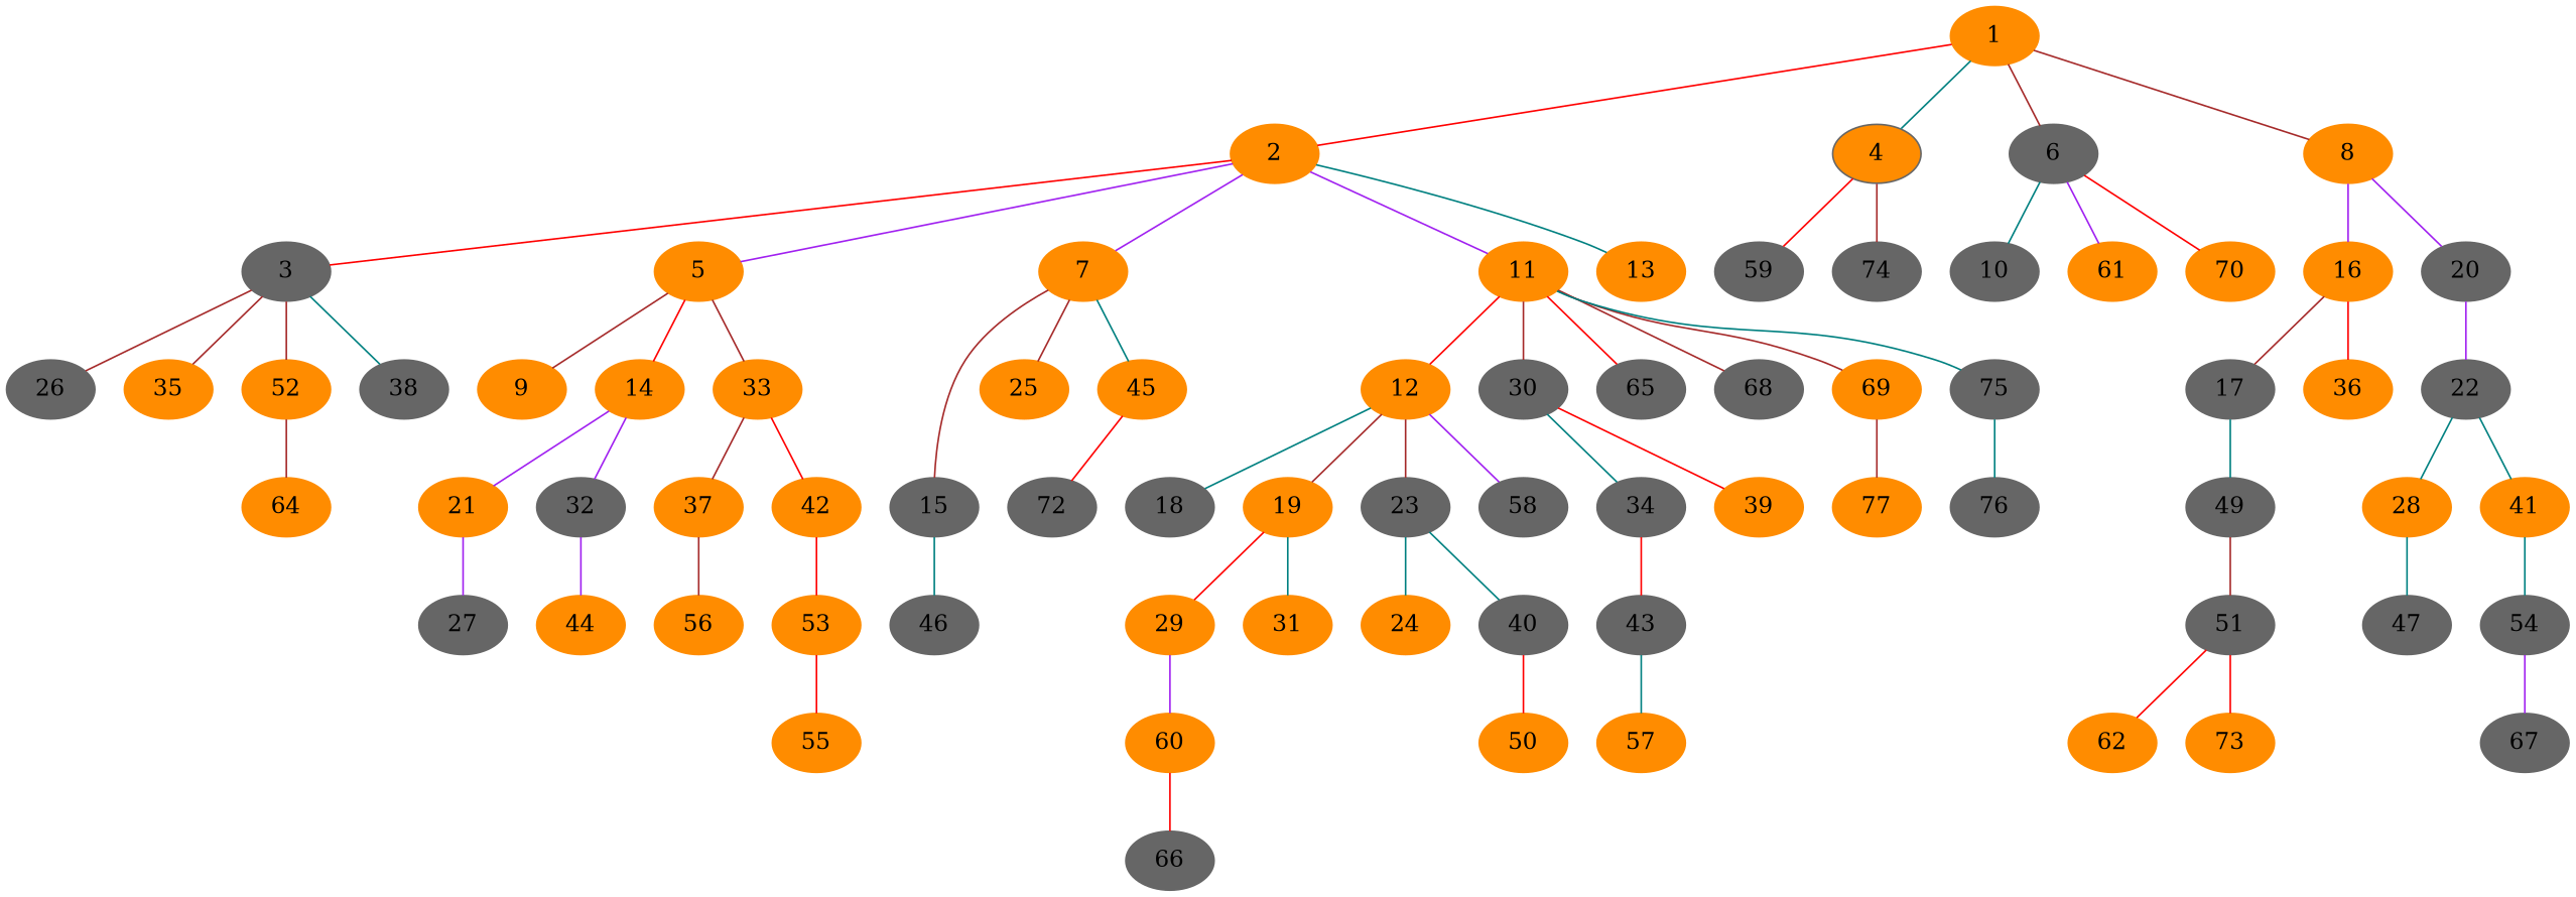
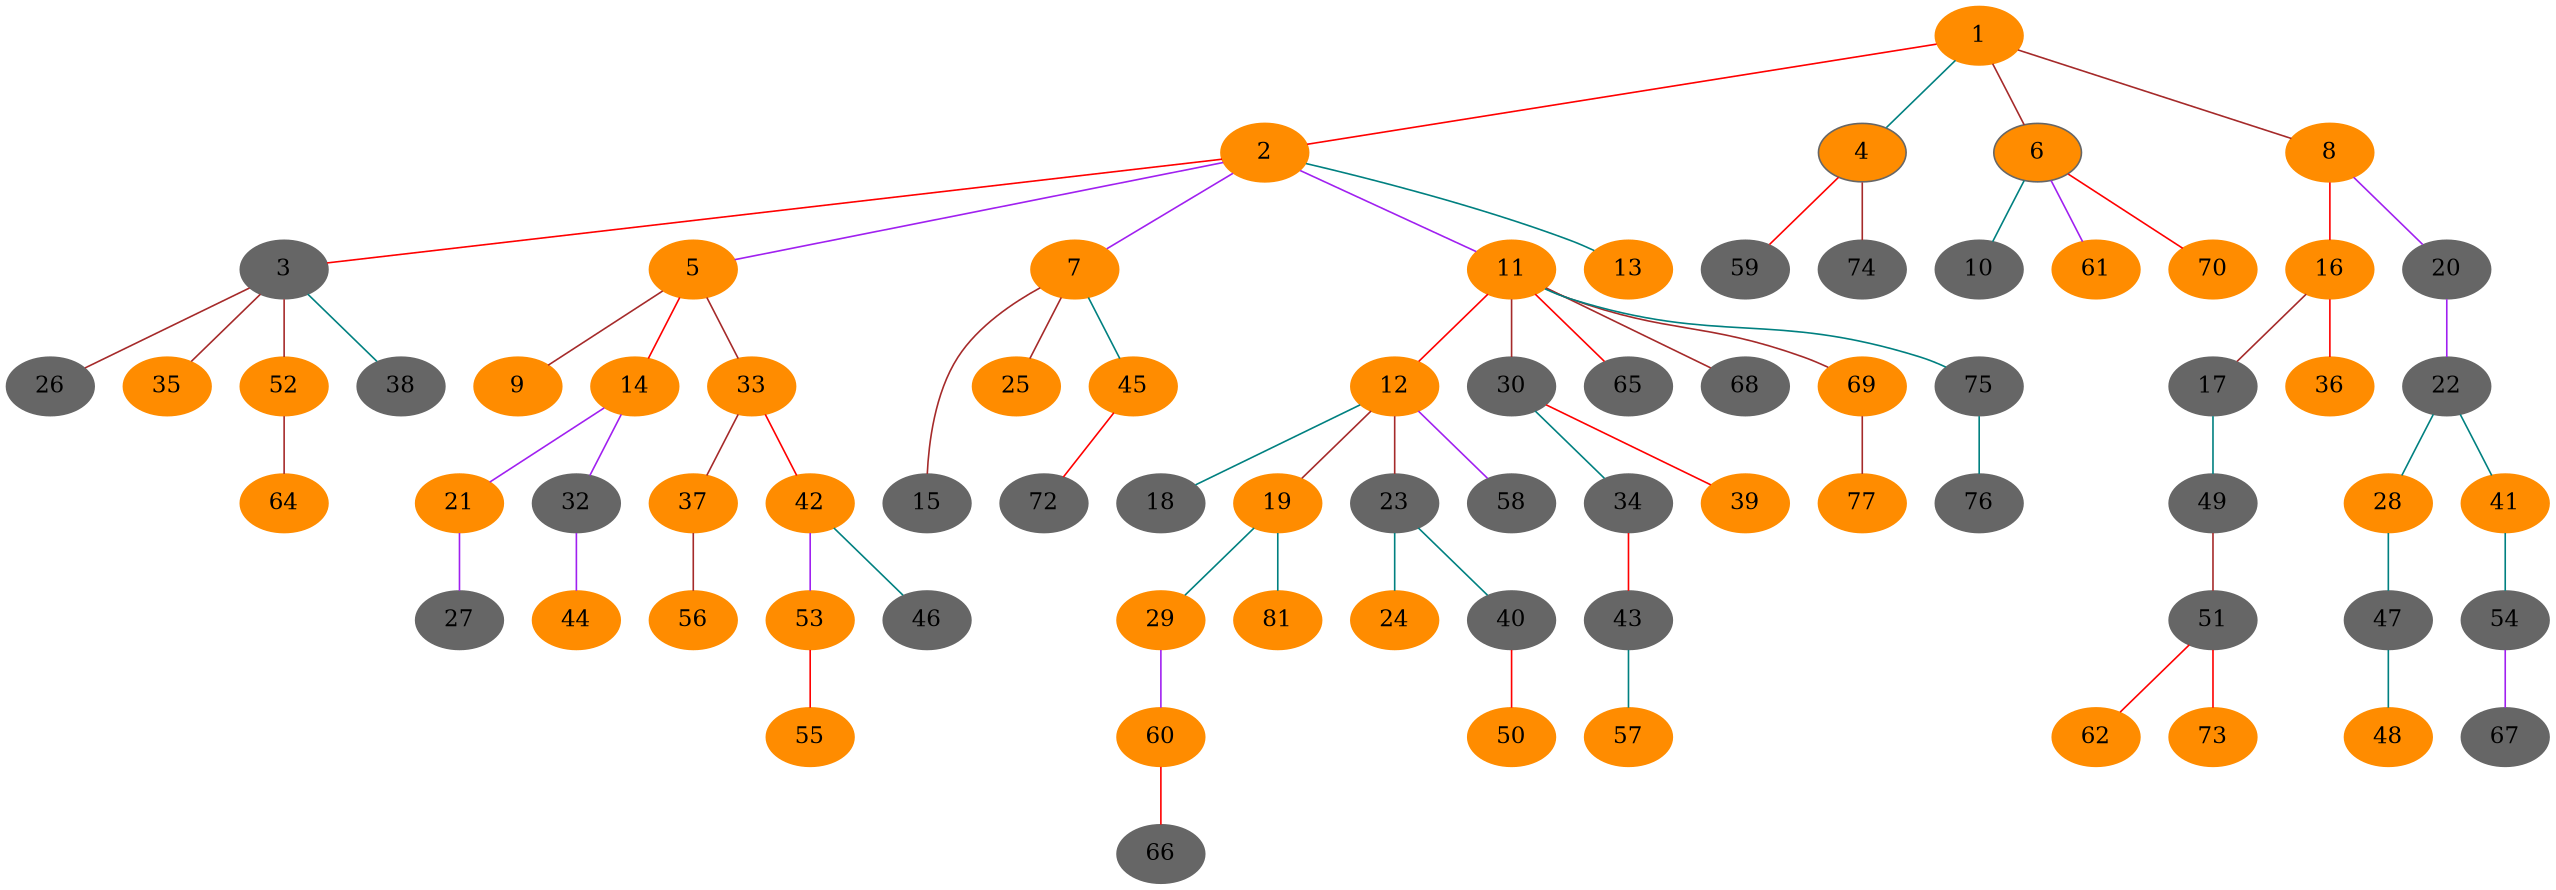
  graph {
    node [color=darkorange style=filled]
    edge [color=brown]
    1
    2
    4 [color=gray40 fillcolor=darkorange]
-   6 [color=gray40]
+   6 [color=gray40 fillcolor=darkorange]
    8
    3 [color=gray40]
    5
    7
    11
    13
    59 [color=gray40]
    74 [color=gray40]
    10 [color=gray40]
    61
    70
    16
    20 [color=gray40]
    26 [color=gray40]
    35
    52
    38 [color=gray40]
    9
    14
    33
    15 [color=gray40]
    25
    45
    12
    30 [color=gray40]
    65 [color=gray40]
    68 [color=gray40]
    69
    75 [color=gray40]
    64
    21
    32 [color=gray40]
    37
    42
    46 [color=gray40]
    72 [color=gray40]
    17 [color=gray40]
    36
    22 [color=gray40]
    18 [color=gray40]
    19
    23 [color=gray40]
    58 [color=gray40]
    34 [color=gray40]
    39
    n50 [label=77]
    76 [color=gray40]
    29
-   31
+   31 [label=81]
    24
    40 [color=gray40]
    27 [color=gray40]
    44
    49 [color=gray40]
    51 [color=gray40]
    60
    28
    41
    47 [color=gray40]
    54 [color=gray40]
    50
+   48
    66 [color=gray40]
    43 [color=gray40]
    56
    53
    57
    67 [color=gray40]
    55
    62
    73
    1 -- 2 [color=red]
    1 -- 4 [color=teal]
    1 -- 6
    1 -- 8
    2 -- 3 [color=red]
    2 -- 5 [color=purple]
    2 -- 7 [color=purple]
    2 -- 11 [color=purple]
    2 -- 13 [color=teal]
    4 -- 59 [color=red]
    4 -- 74
    6 -- 10 [color=teal]
    6 -- 61 [color=purple]
    6 -- 70 [color=red]
-   8 -- 16 [color=purple]
+   8 -- 16 [color=red]
    8 -- 20 [color=purple]
    3 -- 26
    3 -- 35
    3 -- 52
    3 -- 38 [color=teal]
    5 -- 9
    5 -- 14 [color=red]
    5 -- 33
    7 -- 15
    7 -- 25
    7 -- 45 [color=teal]
    11 -- 12 [color=red]
    11 -- 30
    11 -- 65 [color=red]
    11 -- 68
    11 -- 69
    11 -- 75 [color=teal]
    16 -- 17
    16 -- 36 [color=red]
    20 -- 22 [color=purple]
    52 -- 64
    14 -- 21 [color=purple]
    14 -- 32 [color=purple]
    33 -- 37
    33 -- 42 [color=red]
-   15 -- 46 [color=teal]
+   42 -- 46 [color=teal]
    45 -- 72 [color=red]
    12 -- 18 [color=teal]
    12 -- 19
    12 -- 23
    12 -- 58 [color=purple]
    30 -- 34 [color=teal]
    30 -- 39 [color=red]
    69 -- n50
    75 -- 76 [color=teal]
    21 -- 27 [color=purple]
    32 -- 44 [color=purple]
    37 -- 56
-   42 -- 53 [color=red]
+   42 -- 53 [color=purple]
    17 -- 49 [color=teal]
    22 -- 28 [color=teal]
    22 -- 41 [color=teal]
-   19 -- 29 [color=red]
+   19 -- 29 [color=teal]
    19 -- 31 [color=teal]
    23 -- 24 [color=teal]
    23 -- 40 [color=teal]
    34 -- 43 [color=red]
    29 -- 60 [color=purple]
    40 -- 50 [color=red]
    49 -- 51
    51 -- 62 [color=red]
    51 -- 73 [color=red]
    60 -- 66 [color=red]
    28 -- 47 [color=teal]
    41 -- 54 [color=teal]
+   47 -- 48 [color=teal]
    54 -- 67 [color=purple]
    43 -- 57 [color=teal]
    53 -- 55 [color=red]
  }
